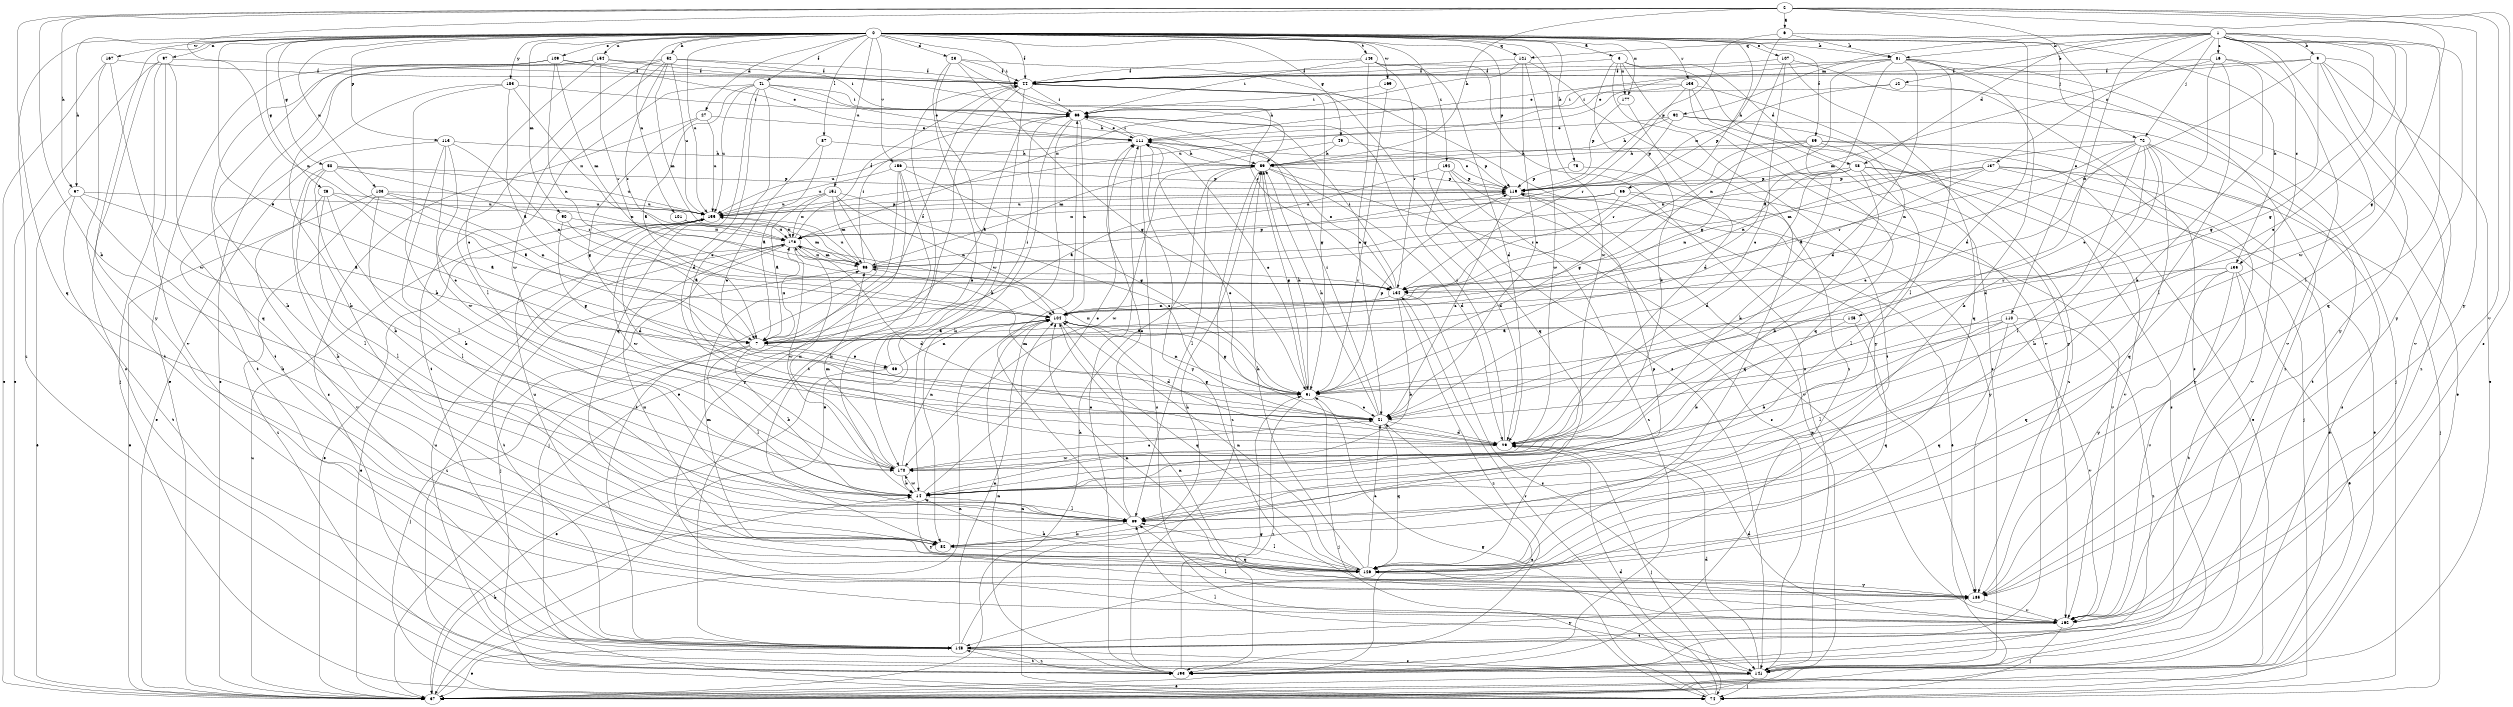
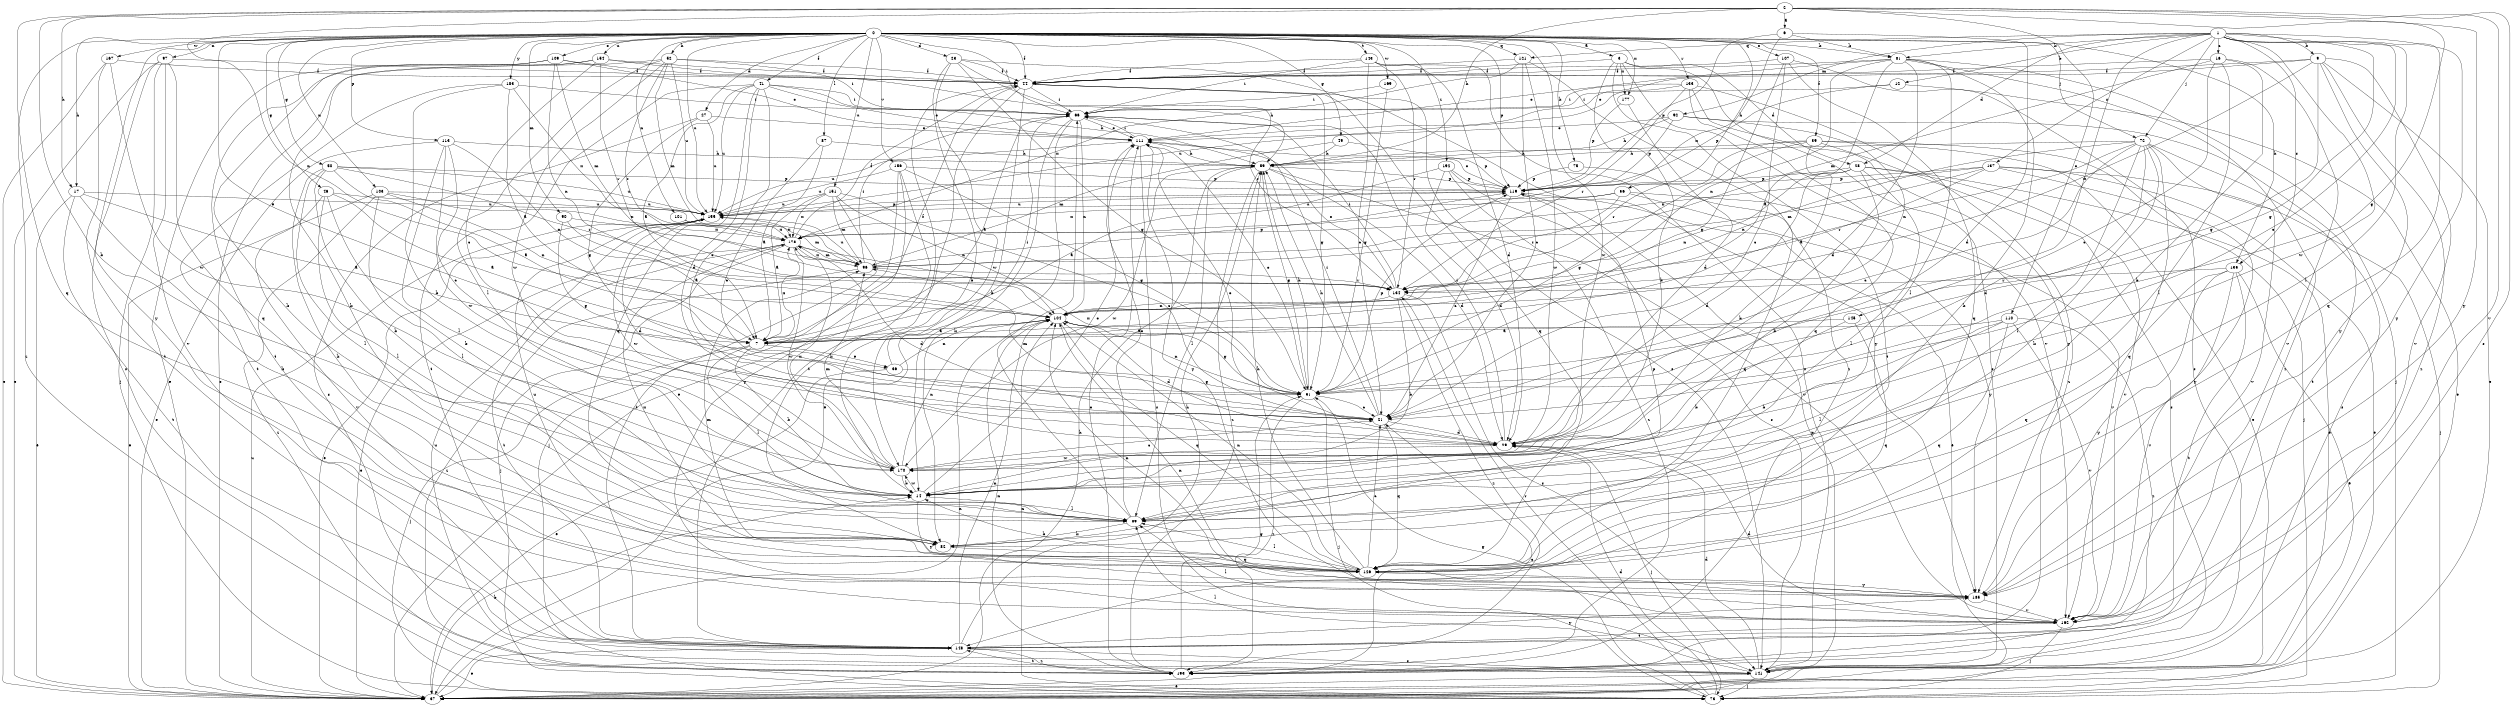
  strict digraph {
    0
    3
    23
    27
    36
    39
    41
    44
    46
    49
    50
    52
    56
-   57
+   57 [label=17]
    66
    72
    75
    81
    87
    90
    97
    101
    103
    107
    109
    113
    119
    121
    133
    135
    143
    151
    154
    155
    156
    167
    169
    170
    177
    183
    185
    192
    193
    28
    14
    141
    162
    148
    51
    134
    111
    104
    37
    59
-   74
+   74 [label=73]
    21
    126
    29
    7
    89
    96
    82
    178
    1
    9
    12
    16
    92
    137
    145
    2
    6
    110
    0 -> 3 [label=a]
    0 -> 23 [label=d]
    0 -> 27 [label=d]
    0 -> 36 [label=e]
    0 -> 39 [label=f]
    0 -> 41 [label=f]
    0 -> 44 [label=f]
    0 -> 46 [label=g]
    0 -> 49 [label=g]
    0 -> 50 [label=g]
    0 -> 52 [label=h]
    0 -> 56 [label=h]
    0 -> 57 [label=h]
    0 -> 66 [label=i]
    0 -> 72 [label=j]
    0 -> 75 [label=k]
    0 -> 81 [label=k]
    0 -> 87 [label=l]
    0 -> 90 [label=m]
    0 -> 97 [label=n]
    0 -> 101 [label=n]
    0 -> 103 [label=n]
    0 -> 107 [label=o]
    0 -> 109 [label=o]
    0 -> 113 [label=p]
    0 -> 119 [label=p]
    0 -> 121 [label=q]
    0 -> 133 [label=r]
    0 -> 135 [label=h]
    0 -> 143 [label=t]
    0 -> 151 [label=u]
    0 -> 154 [label=u]
    0 -> 155 [label=u]
    0 -> 156 [label=v]
    0 -> 167 [label=w]
    0 -> 169 [label=w]
    0 -> 170 [label=w]
    0 -> 177 [label=x]
    0 -> 183 [label=y]
    0 -> 185 [label=y]
    0 -> 192 [label=z]
    0 -> 193 [label=z]
    3 -> 44 [label=f]
    3 -> 177 [label=x]
    3 -> 28 [label=d]
    3 -> 14 [label=b]
    3 -> 141 [label=s]
    3 -> 162 [label=v]
    3 -> 148 [label=t]
    23 -> 44 [label=f]
    23 -> 170 [label=w]
    23 -> 14 [label=b]
    23 -> 141 [label=s]
    23 -> 51 [label=g]
    23 -> 134 [label=r]
    27 -> 155 [label=u]
    27 -> 141 [label=s]
    27 -> 51 [label=g]
    27 -> 111 [label=o]
    36 -> 66 [label=i]
    36 -> 51 [label=g]
    36 -> 104 [label=n]
    36 -> 37 [label=e]
    39 -> 14 [label=b]
    39 -> 141 [label=s]
    39 -> 51 [label=g]
    39 -> 134 [label=r]
    39 -> 37 [label=e]
    39 -> 59 [label=h]
    39 -> 74 [label=j]
    41 -> 66 [label=i]
    41 -> 155 [label=u]
    41 -> 148 [label=t]
    41 -> 111 [label=o]
    41 -> 59 [label=h]
    41 -> 21 [label=c]
    41 -> 126 [label=q]
    41 -> 29 [label=d]
    41 -> 7 [label=a]
    44 -> 66 [label=i]
    44 -> 185 [label=y]
    44 -> 14 [label=b]
    44 -> 148 [label=t]
    44 -> 51 [label=g]
    44 -> 37 [label=e]
    44 -> 126 [label=q]
    46 -> 155 [label=u]
    46 -> 14 [label=b]
    46 -> 162 [label=v]
    46 -> 7 [label=a]
    46 -> 89 [label=l]
    49 -> 119 [label=p]
    49 -> 59 [label=h]
    49 -> 96 [label=m]
    50 -> 119 [label=p]
    50 -> 155 [label=u]
    50 -> 14 [label=b]
    50 -> 134 [label=r]
    50 -> 7 [label=a]
    50 -> 89 [label=l]
    50 -> 82 [label=k]
    52 -> 44 [label=f]
    52 -> 66 [label=i]
    52 -> 155 [label=u]
    52 -> 170 [label=w]
    52 -> 134 [label=r]
    52 -> 37 [label=e]
    52 -> 89 [label=l]
    52 -> 96 [label=m]
    56 -> 155 [label=u]
    56 -> 185 [label=y]
    56 -> 162 [label=v]
    56 -> 134 [label=r]
    56 -> 178 [label=x]
    57 -> 155 [label=u]
    57 -> 148 [label=t]
    57 -> 37 [label=e]
    57 -> 7 [label=a]
    57 -> 82 [label=k]
    66 -> 111 [label=o]
    66 -> 104 [label=n]
    66 -> 37 [label=e]
    66 -> 7 [label=a]
    66 -> 82 [label=k]
    72 -> 141 [label=s]
    72 -> 162 [label=v]
    72 -> 104 [label=n]
    72 -> 59 [label=h]
    72 -> 21 [label=c]
    72 -> 126 [label=q]
    72 -> 29 [label=d]
    72 -> 7 [label=a]
    72 -> 89 [label=l]
    72 -> 82 [label=k]
    75 -> 119 [label=p]
    75 -> 126 [label=q]
    81 -> 44 [label=f]
    81 -> 193 [label=z]
    81 -> 111 [label=o]
    81 -> 104 [label=n]
    81 -> 74 [label=j]
    81 -> 29 [label=d]
    81 -> 7 [label=a]
    81 -> 89 [label=l]
    81 -> 82 [label=k]
    87 -> 59 [label=h]
    87 -> 21 [label=c]
    87 -> 7 [label=a]
    90 -> 51 [label=g]
    90 -> 7 [label=a]
    90 -> 178 [label=x]
    97 -> 44 [label=f]
    97 -> 141 [label=s]
    97 -> 162 [label=v]
    97 -> 37 [label=e]
    97 -> 74 [label=j]
    97 -> 126 [label=q]
    101 -> 96 [label=m]
    101 -> 178 [label=x]
    103 -> 155 [label=u]
    103 -> 193 [label=z]
    103 -> 104 [label=n]
    103 -> 37 [label=e]
    103 -> 89 [label=l]
    103 -> 178 [label=x]
    107 -> 44 [label=f]
    107 -> 141 [label=s]
    107 -> 51 [label=g]
    107 -> 21 [label=c]
    107 -> 126 [label=q]
    109 -> 44 [label=f]
    109 -> 111 [label=o]
    109 -> 104 [label=n]
    109 -> 37 [label=e]
    109 -> 96 [label=m]
    109 -> 82 [label=k]
    113 -> 170 [label=w]
    113 -> 104 [label=n]
    113 -> 37 [label=e]
    113 -> 59 [label=h]
    113 -> 21 [label=c]
    113 -> 89 [label=l]
    119 -> 155 [label=u]
    119 -> 111 [label=o]
    119 -> 37 [label=e]
    119 -> 21 [label=c]
    121 -> 44 [label=f]
    121 -> 170 [label=w]
    121 -> 193 [label=z]
    121 -> 21 [label=c]
    121 -> 178 [label=x]
    133 -> 66 [label=i]
    133 -> 155 [label=u]
    133 -> 185 [label=y]
    133 -> 193 [label=z]
    133 -> 134 [label=r]
    133 -> 126 [label=q]
    135 -> 185 [label=y]
    135 -> 162 [label=v]
    135 -> 148 [label=t]
    135 -> 134 [label=r]
    135 -> 37 [label=e]
    135 -> 126 [label=q]
    143 -> 44 [label=f]
    143 -> 66 [label=i]
    143 -> 141 [label=s]
    143 -> 134 [label=r]
    143 -> 21 [label=c]
    143 -> 29 [label=d]
    151 -> 155 [label=u]
    151 -> 104 [label=n]
    151 -> 74 [label=j]
    151 -> 21 [label=c]
    151 -> 7 [label=a]
    151 -> 96 [label=m]
    151 -> 178 [label=x]
    154 -> 44 [label=f]
    154 -> 148 [label=t]
    154 -> 134 [label=r]
    154 -> 59 [label=h]
    154 -> 21 [label=c]
    154 -> 82 [label=k]
    155 -> 119 [label=p]
    155 -> 170 [label=w]
    155 -> 37 [label=e]
    155 -> 29 [label=d]
    155 -> 178 [label=x]
    156 -> 119 [label=p]
    156 -> 155 [label=u]
    156 -> 185 [label=y]
    156 -> 148 [label=t]
    156 -> 51 [label=g]
    156 -> 82 [label=k]
    167 -> 44 [label=f]
    167 -> 170 [label=w]
    167 -> 148 [label=t]
    167 -> 37 [label=e]
    169 -> 66 [label=i]
    169 -> 51 [label=g]
    170 -> 14 [label=b]
    170 -> 104 [label=n]
    170 -> 21 [label=c]
    170 -> 96 [label=m]
    170 -> 178 [label=x]
    177 -> 119 [label=p]
    177 -> 29 [label=d]
    183 -> 66 [label=i]
    183 -> 14 [label=b]
    183 -> 148 [label=t]
    183 -> 7 [label=a]
    183 -> 178 [label=x]
    185 -> 162 [label=v]
    185 -> 104 [label=n]
    192 -> 119 [label=p]
    192 -> 193 [label=z]
    192 -> 141 [label=s]
    192 -> 29 [label=d]
    192 -> 7 [label=a]
    193 -> 148 [label=t]
    193 -> 51 [label=g]
    193 -> 111 [label=o]
    193 -> 104 [label=n]
    28 -> 119 [label=p]
    28 -> 14 [label=b]
    28 -> 162 [label=v]
    28 -> 104 [label=n]
    28 -> 37 [label=e]
    28 -> 29 [label=d]
    28 -> 89 [label=l]
    14 -> 170 [label=w]
    14 -> 185 [label=y]
    14 -> 111 [label=o]
    14 -> 89 [label=l]
    141 -> 119 [label=p]
    141 -> 155 [label=u]
    141 -> 37 [label=e]
    141 -> 74 [label=j]
    141 -> 29 [label=d]
    141 -> 89 [label=l]
    162 -> 148 [label=t]
    162 -> 104 [label=n]
    162 -> 74 [label=j]
    162 -> 29 [label=d]
    162 -> 89 [label=l]
    148 -> 185 [label=y]
    148 -> 193 [label=z]
    148 -> 141 [label=s]
    148 -> 104 [label=n]
    148 -> 37 [label=e]
    148 -> 59 [label=h]
    51 -> 119 [label=p]
    51 -> 193 [label=z]
    51 -> 111 [label=o]
    51 -> 104 [label=n]
    51 -> 59 [label=h]
    51 -> 74 [label=j]
    51 -> 21 [label=c]
    51 -> 178 [label=x]
    134 -> 66 [label=i]
    134 -> 193 [label=z]
    134 -> 14 [label=b]
    134 -> 141 [label=s]
    134 -> 111 [label=o]
    134 -> 104 [label=n]
    111 -> 66 [label=i]
    111 -> 155 [label=u]
    111 -> 185 [label=y]
    111 -> 141 [label=s]
    111 -> 59 [label=h]
    104 -> 51 [label=g]
    104 -> 126 [label=q]
    104 -> 29 [label=d]
    104 -> 7 [label=a]
    37 -> 155 [label=u]
    37 -> 14 [label=b]
    37 -> 104 [label=n]
    37 -> 59 [label=h]
    37 -> 21 [label=c]
    59 -> 119 [label=p]
    59 -> 170 [label=w]
    59 -> 193 [label=z]
    59 -> 162 [label=v]
    59 -> 51 [label=g]
    59 -> 29 [label=d]
    59 -> 89 [label=l]
    74 -> 51 [label=g]
    74 -> 134 [label=r]
    74 -> 104 [label=n]
    74 -> 29 [label=d]
    21 -> 66 [label=i]
    21 -> 59 [label=h]
    21 -> 126 [label=q]
    21 -> 29 [label=d]
    21 -> 96 [label=m]
    126 -> 155 [label=u]
    126 -> 185 [label=y]
    126 -> 14 [label=b]
    126 -> 104 [label=n]
    126 -> 59 [label=h]
    126 -> 21 [label=c]
    126 -> 89 [label=l]
    126 -> 96 [label=m]
    126 -> 178 [label=x]
    29 -> 66 [label=i]
    29 -> 170 [label=w]
    29 -> 111 [label=o]
    29 -> 74 [label=j]
    7 -> 36 [label=e]
    7 -> 44 [label=f]
    7 -> 14 [label=b]
    7 -> 74 [label=j]
    7 -> 89 [label=l]
    7 -> 178 [label=x]
    89 -> 66 [label=i]
    89 -> 111 [label=o]
    89 -> 82 [label=k]
    96 -> 66 [label=i]
    96 -> 119 [label=p]
    96 -> 155 [label=u]
    96 -> 193 [label=z]
    96 -> 134 [label=r]
    96 -> 178 [label=x]
    82 -> 119 [label=p]
    82 -> 126 [label=q]
    178 -> 44 [label=f]
    178 -> 170 [label=w]
    178 -> 148 [label=t]
    178 -> 37 [label=e]
    178 -> 74 [label=j]
    178 -> 29 [label=d]
    178 -> 96 [label=m]
    1 -> 72 [label=j]
    1 -> 81 [label=k]
    1 -> 121 [label=q]
    1 -> 135 [label=s]
    1 -> 170 [label=w]
    1 -> 185 [label=y]
    1 -> 28 [label=d]
    1 -> 51 [label=g]
    1 -> 21 [label=c]
    1 -> 126 [label=q]
    1 -> 89 [label=l]
    1 -> 9 [label=b]
    1 -> 12 [label=b]
    1 -> 16 [label=c]
    1 -> 92 [label=m]
    1 -> 137 [label=s]
    1 -> 145 [label=t]
    9 -> 44 [label=f]
    9 -> 185 [label=y]
    9 -> 193 [label=z]
    9 -> 162 [label=v]
    9 -> 51 [label=g]
    9 -> 134 [label=r]
    9 -> 111 [label=o]
    9 -> 37 [label=e]
    12 -> 66 [label=i]
    12 -> 119 [label=p]
    12 -> 37 [label=e]
    16 -> 44 [label=f]
    16 -> 14 [label=b]
    16 -> 162 [label=v]
    16 -> 21 [label=c]
    16 -> 89 [label=l]
    16 -> 96 [label=m]
    92 -> 119 [label=p]
    92 -> 148 [label=t]
    92 -> 111 [label=o]
    92 -> 104 [label=n]
    92 -> 59 [label=h]
    137 -> 119 [label=p]
    137 -> 185 [label=y]
    137 -> 134 [label=r]
    137 -> 37 [label=e]
    137 -> 74 [label=j]
    137 -> 96 [label=m]
    137 -> 178 [label=x]
    145 -> 14 [label=b]
    145 -> 126 [label=q]
    145 -> 7 [label=a]
    2 -> 57 [label=h]
    2 -> 185 [label=y]
    2 -> 14 [label=b]
    2 -> 141 [label=s]
    2 -> 162 [label=v]
    2 -> 51 [label=g]
    2 -> 104 [label=n]
    2 -> 59 [label=h]
    2 -> 126 [label=q]
    2 -> 6 [label=a]
    2 -> 110 [label=o]
    6 -> 81 [label=k]
    6 -> 119 [label=p]
    6 -> 29 [label=d]
    6 -> 178 [label=x]
    110 -> 193 [label=z]
    110 -> 14 [label=b]
    110 -> 162 [label=v]
    110 -> 126 [label=q]
    110 -> 7 [label=a]
    110 -> 89 [label=l]
  }
